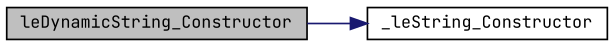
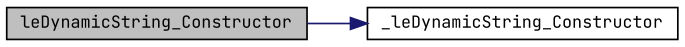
  digraph {
    rankdir=LR
    fontname="JetBrains Mono"
    node [color=black fontname="JetBrains Mono" fontsize=10 shape=record style=filled]
    n1 [fillcolor=grey75 fontcolor=black height=0.2 label=leDynamicString_Constructor width=0.4]
-   n2 [fillcolor=white height=0.2 label=_leString_Constructor width=0.4]
+   n2 [fillcolor=white height=0.2 label=_leDynamicString_Constructor width=0.4]
    n1 -> n2 [color=midnightblue fontname="JetBrains Mono" fontsize=10 labelfontname=Helvetica labelfontsize=10 style=solid]
  }
